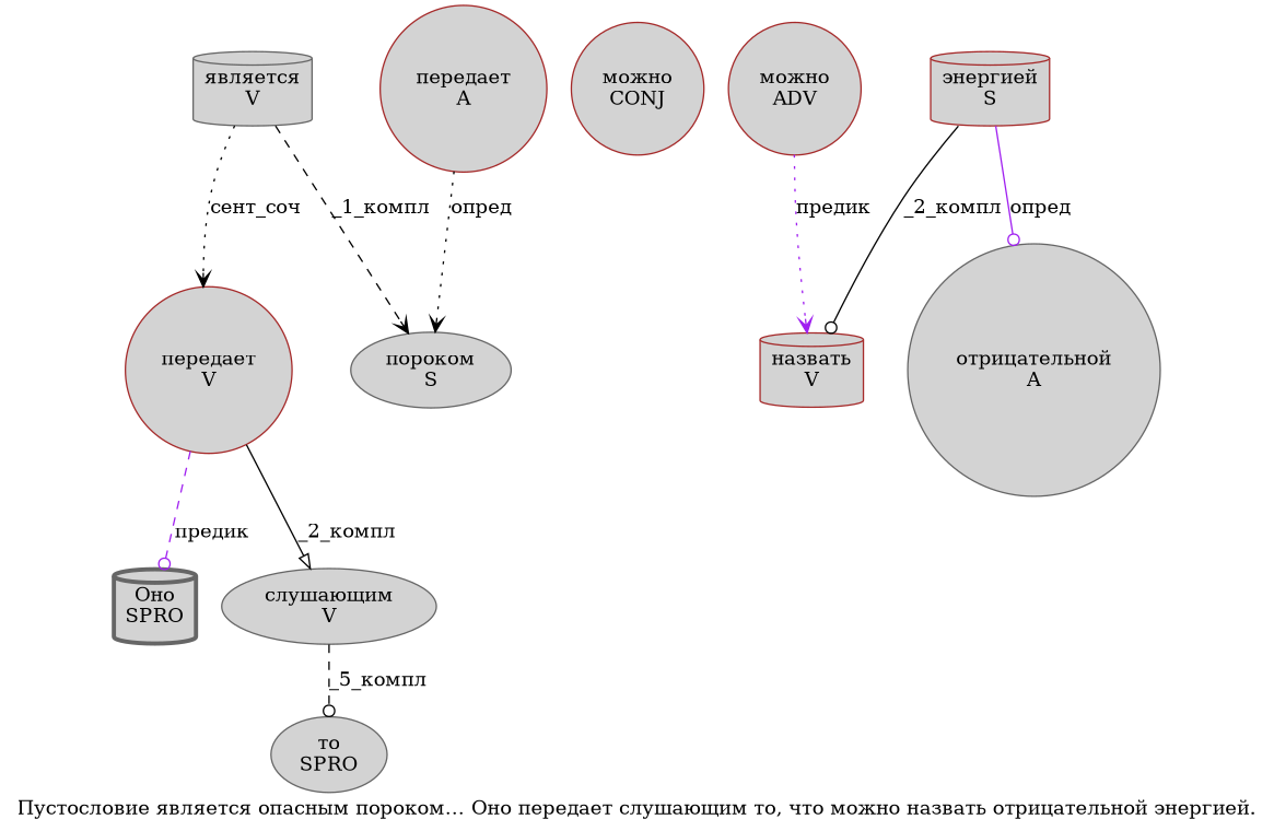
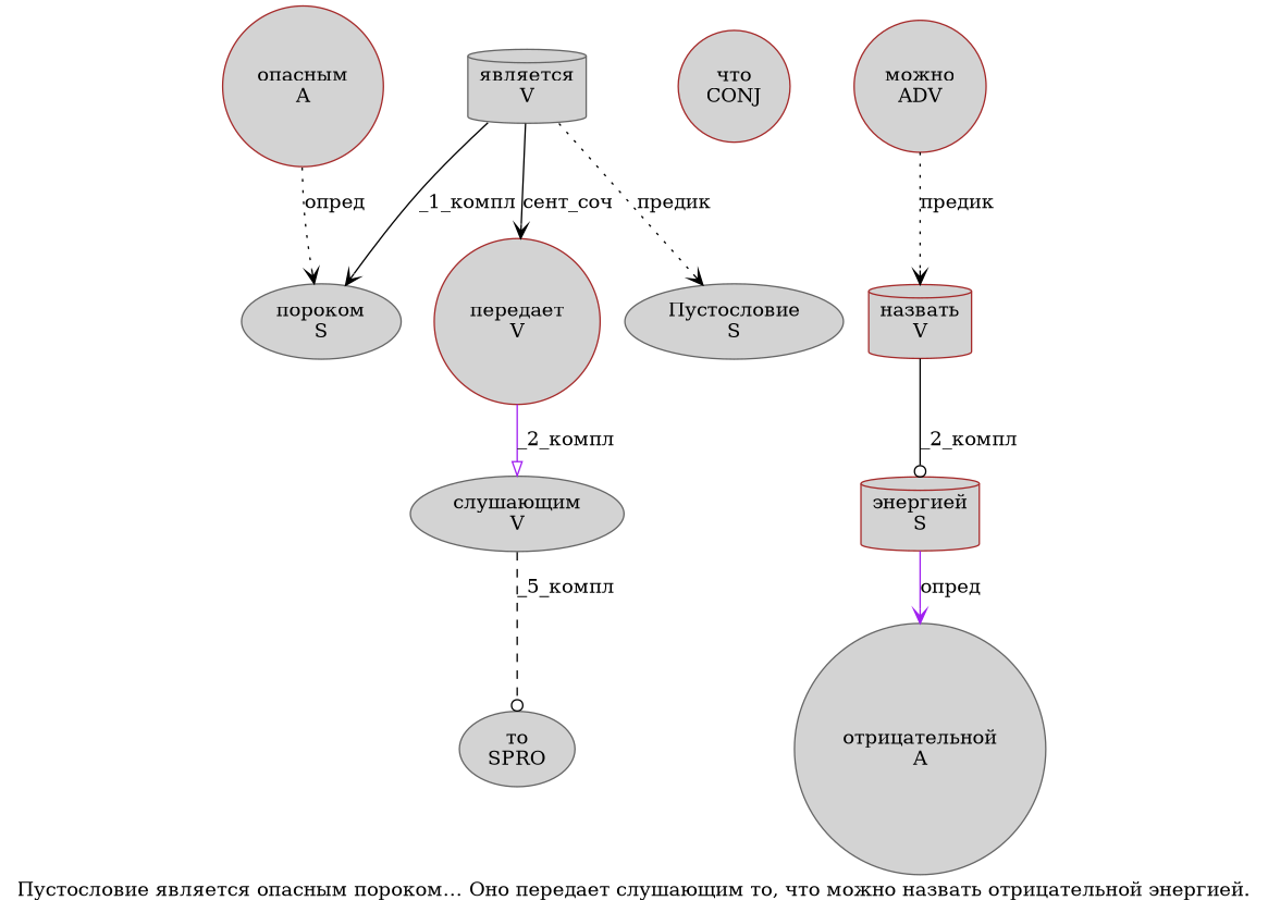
  digraph {
    label="Пустословие является опасным пороком… Оно передает слушающим то, что можно назвать отрицательной энергией."
    node [color=gray40 fillcolor=lightgray penwidth=1 shape=circle style=filled]
    edge [arrowhead=vee color=black style=solid]
+   n1 [label="Пустословие\nS" shape=ellipse]
    n2 [label="является\nV" shape=cylinder]
    n3 [label="пороком\nS" shape=ellipse]
    n4 [color=brown label="передает\nV"]
-   n5 [label="Оно\nSPRO" penwidth=3 shape=cylinder]
    n6 [label="слушающим\nV" shape=ellipse]
-   n7 [color=brown label="передает\nA"]
+   n7 [color=brown label="опасным\nA"]
    n8 [label="то\nSPRO" shape=ellipse]
-   n9 [color=brown label="можно\nCONJ"]
+   n9 [color=brown label="что\nCONJ"]
    n10 [color=brown label="можно\nADV"]
    n11 [color=brown label="назвать\nV" shape=cylinder]
    n12 [color=brown label="энергией\nS" shape=cylinder]
    n13 [label="отрицательной\nA"]
-   n2 -> n3 [label="_1_компл" style=dashed]
-   n2 -> n4 [label="сент_соч" style=dotted]
-   n4 -> n5 [arrowhead=odot color=purple label="предик" style=dashed]
-   n4 -> n6 [arrowhead=onormal label="_2_компл"]
+   n2 -> n1 [label="предик" style=dotted]
+   n2 -> n3 [label="_1_компл"]
+   n2 -> n4 [label="сент_соч"]
+   n4 -> n6 [arrowhead=onormal color=purple label="_2_компл"]
    n6 -> n8 [arrowhead=odot label="_5_компл" style=dashed]
    n7 -> n3 [label="опред" style=dotted]
-   n10 -> n11 [color=purple label="предик" style=dotted]
-   n12 -> n11 [arrowhead=odot label="_2_компл"]
-   n12 -> n13 [arrowhead=odot color=purple label="опред"]
+   n10 -> n11 [label="предик" style=dotted]
+   n11 -> n12 [arrowhead=odot label="_2_компл"]
+   n12 -> n13 [color=purple label="опред"]
  }
